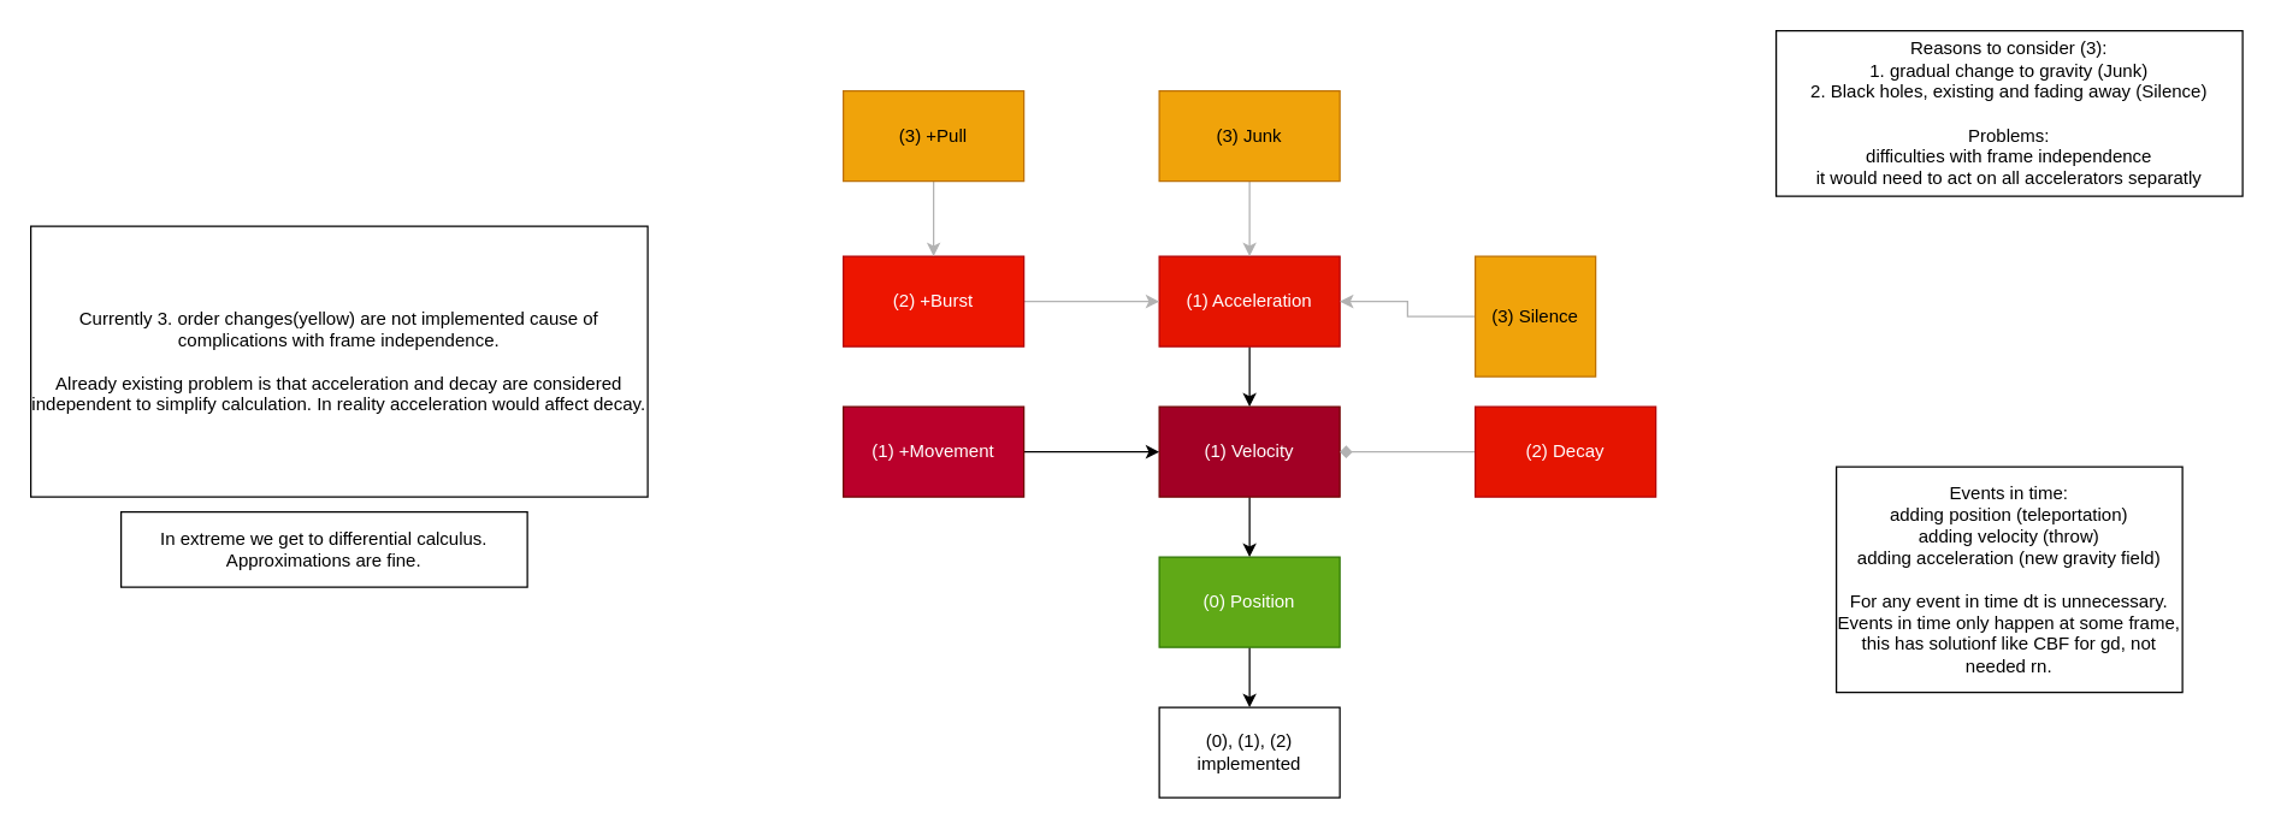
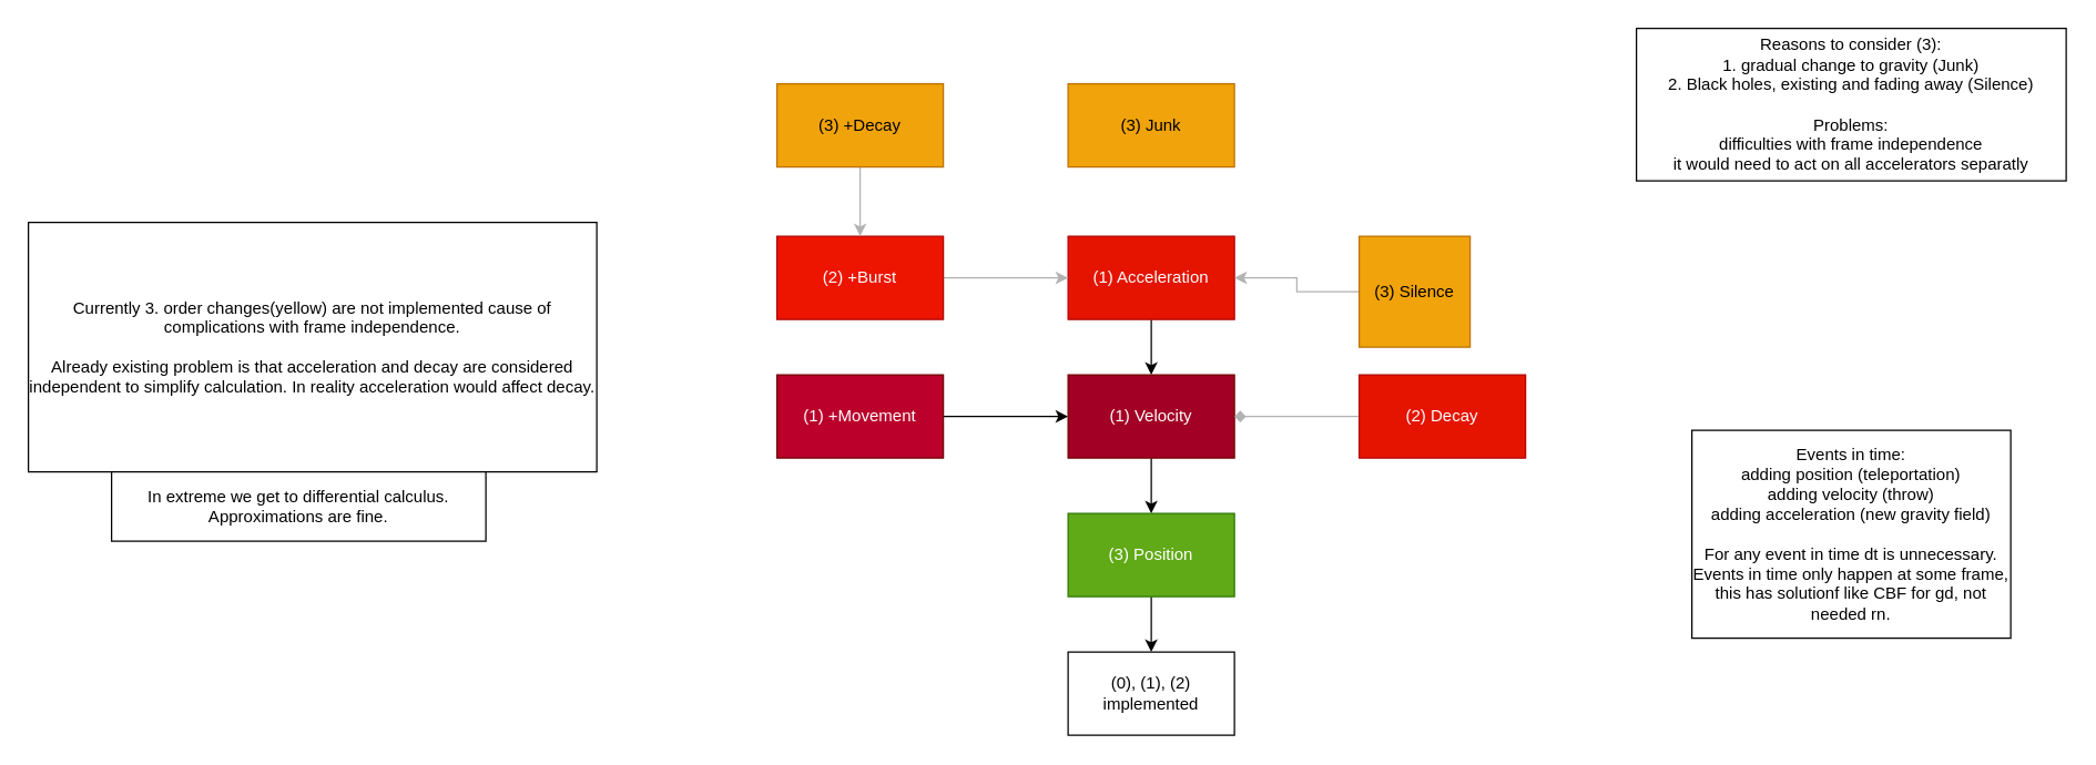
  <mxCell id="0" />
  <mxCell id="1" parent="0" />
  <mxCell id="2" style="edgeStyle=orthogonalEdgeStyle;rounded=0;orthogonalLoop=1;jettySize=auto;html=1;" edge="1" parent="1" source="3" target="24"><mxGeometry relative="1" as="geometry" /></mxCell>
- <mxCell id="3" value="(0) Position" style="rounded=0;whiteSpace=wrap;html=1;fillColor=#60a917;fontColor=#ffffff;strokeColor=#2D7600;" parent="1" vertex="1"><mxGeometry x="770" y="370" width="120" height="60" as="geometry" /></mxCell>
+ <mxCell id="3" value="(3) Position" style="rounded=0;whiteSpace=wrap;html=1;fillColor=#60a917;fontColor=#ffffff;strokeColor=#2D7600;" parent="1" vertex="1"><mxGeometry x="770" y="370" width="120" height="60" as="geometry" /></mxCell>
  <mxCell id="4" style="edgeStyle=orthogonalEdgeStyle;rounded=0;orthogonalLoop=1;jettySize=auto;html=1;" parent="1" source="5" target="3" edge="1"><mxGeometry relative="1" as="geometry" /></mxCell>
  <mxCell id="5" value="(1) Velocity" style="rounded=0;whiteSpace=wrap;html=1;fillColor=#a20025;fontColor=#ffffff;strokeColor=#6F0000;" parent="1" vertex="1"><mxGeometry x="770" y="270" width="120" height="60" as="geometry" /></mxCell>
  <mxCell id="6" style="edgeStyle=orthogonalEdgeStyle;rounded=0;orthogonalLoop=1;jettySize=auto;html=1;" parent="1" source="7" target="5" edge="1"><mxGeometry relative="1" as="geometry" /></mxCell>
  <mxCell id="7" value="(1) +Movement" style="rounded=0;whiteSpace=wrap;html=1;fillColor=#BA002B;fontColor=#ffffff;strokeColor=#6F0000;" parent="1" vertex="1"><mxGeometry x="560" y="270" width="120" height="60" as="geometry" /></mxCell>
  <mxCell id="8" style="edgeStyle=orthogonalEdgeStyle;rounded=0;orthogonalLoop=1;jettySize=auto;html=1;" parent="1" source="9" target="5" edge="1"><mxGeometry relative="1" as="geometry" /></mxCell>
  <mxCell id="9" value="(1) Acceleration" style="rounded=0;whiteSpace=wrap;html=1;fillColor=#e51400;fontColor=#ffffff;strokeColor=#B20000;" parent="1" vertex="1"><mxGeometry x="770" y="170" width="120" height="60" as="geometry" /></mxCell>
  <mxCell id="10" style="edgeStyle=orthogonalEdgeStyle;rounded=0;orthogonalLoop=1;jettySize=auto;html=1;fillColor=#e51400;strokeColor=#B2B2B2;" parent="1" source="11" target="9" edge="1"><mxGeometry relative="1" as="geometry" /></mxCell>
  <mxCell id="11" value="(2) +Burst" style="rounded=0;whiteSpace=wrap;html=1;fillColor=#ED1500;fontColor=#ffffff;strokeColor=#B20000;" parent="1" vertex="1"><mxGeometry x="560" y="170" width="120" height="60" as="geometry" /></mxCell>
  <mxCell id="12" style="edgeStyle=orthogonalEdgeStyle;rounded=0;orthogonalLoop=1;jettySize=auto;html=1;strokeColor=#B2B2B2;endArrow=diamond;" parent="1" source="13" target="5" edge="1"><mxGeometry relative="1" as="geometry" /></mxCell>
  <mxCell id="13" value="(2) Decay" style="rounded=0;whiteSpace=wrap;html=1;fillColor=#e51400;fontColor=#ffffff;strokeColor=#B20000;" parent="1" vertex="1"><mxGeometry x="980" y="270" width="120" height="60" as="geometry" /></mxCell>
- <mxCell id="14" style="edgeStyle=orthogonalEdgeStyle;rounded=0;orthogonalLoop=1;jettySize=auto;html=1;strokeColor=#B2B2B2;" parent="1" source="15" target="9" edge="1"><mxGeometry relative="1" as="geometry" /></mxCell>
  <mxCell id="15" value="(3) Junk" style="rounded=0;whiteSpace=wrap;html=1;fillColor=#f0a30a;fontColor=#000000;strokeColor=#BD7000;" parent="1" vertex="1"><mxGeometry x="770" y="60" width="120" height="60" as="geometry" /></mxCell>
  <mxCell id="16" style="edgeStyle=orthogonalEdgeStyle;rounded=0;orthogonalLoop=1;jettySize=auto;html=1;strokeColor=#B2B2B2;" parent="1" source="17" target="11" edge="1"><mxGeometry relative="1" as="geometry" /></mxCell>
- <mxCell id="17" value="(3) +Pull" style="rounded=0;whiteSpace=wrap;html=1;fillColor=#f0a30a;fontColor=#000000;strokeColor=#BD7000;" parent="1" vertex="1"><mxGeometry x="560" y="60" width="120" height="60" as="geometry" /></mxCell>
+ <mxCell id="17" value="(3) +Decay" style="rounded=0;whiteSpace=wrap;html=1;fillColor=#f0a30a;fontColor=#000000;strokeColor=#BD7000;" parent="1" vertex="1"><mxGeometry x="560" y="60" width="120" height="60" as="geometry" /></mxCell>
  <mxCell id="18" style="edgeStyle=orthogonalEdgeStyle;rounded=0;orthogonalLoop=1;jettySize=auto;html=1;entryX=1;entryY=0.5;entryDx=0;entryDy=0;strokeColor=#B2B2B2;" parent="1" source="19" target="9" edge="1"><mxGeometry relative="1" as="geometry" /></mxCell>
  <mxCell id="19" value="(3) Silence" style="rounded=0;whiteSpace=wrap;html=1;fillColor=#f0a30a;fontColor=#000000;strokeColor=#BD7000;" parent="1" vertex="1"><mxGeometry x="980" y="170" width="80" height="80" as="geometry" /></mxCell>
- <mxCell id="20" value="Currently 3. order changes(yellow) are not implemented cause of complications with frame independence.&lt;br&gt;&lt;br&gt;Already existing problem is that acceleration and decay are considered independent to simplify calculation. In reality acceleration would affect decay." style="rounded=0;whiteSpace=wrap;html=1;" parent="1" vertex="1"><mxGeometry x="20" y="150" width="410" height="180" as="geometry" /></mxCell>
+ <mxCell id="20" value="Currently 3. order changes(yellow) are not implemented cause of complications with frame independence.&lt;br&gt;&lt;br&gt;Already existing problem is that acceleration and decay are considered independent to simplify calculation. In reality acceleration would affect decay." style="rounded=0;whiteSpace=wrap;html=1;" parent="1" vertex="1"><mxGeometry x="20" y="160" width="410" height="180" as="geometry" /></mxCell>
  <mxCell id="21" value="Reasons to consider (3):&lt;br&gt;1. gradual change to gravity (Junk)&lt;br&gt;2. Black holes, existing and fading away (Silence)&lt;br&gt;&lt;br&gt;Problems:&lt;br&gt;difficulties with frame independence&lt;br&gt;it would need to act on all accelerators separatly" style="rounded=0;whiteSpace=wrap;html=1;" parent="1" vertex="1"><mxGeometry x="1180" y="20" width="310" height="110" as="geometry" /></mxCell>
  <mxCell id="22" value="Events in time:&lt;br&gt;adding position (teleportation)&lt;br&gt;adding velocity (throw)&lt;br&gt;adding acceleration (new gravity field)&lt;br&gt;&lt;br&gt;For any event in time dt is unnecessary.&lt;br&gt;Events in time only happen at some frame, this has solutionf like CBF for gd, not needed rn." style="rounded=0;whiteSpace=wrap;html=1;" parent="1" vertex="1"><mxGeometry x="1220" y="310" width="230" height="150" as="geometry" /></mxCell>
  <mxCell id="23" value="In extreme we get to differential calculus. Approximations are fine." style="rounded=0;whiteSpace=wrap;html=1;" parent="1" vertex="1"><mxGeometry x="80" y="340" width="270" height="50" as="geometry" /></mxCell>
  <mxCell id="24" value="(0), (1), (2) implemented" style="rounded=0;whiteSpace=wrap;html=1;" vertex="1" parent="1"><mxGeometry x="770" y="470" width="120" height="60" as="geometry" /></mxCell>
